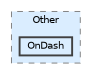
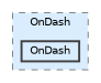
  digraph {
    compound=true
    n1 [color=grey25 fillcolor="#daedff" fontname=Helvetica fontsize=10 height=0.2 label=OnDash shape=box style="filled,bold" width=0.4]
    subgraph cluster_1 {
      bgcolor="#daedff"
      fontname=Helvetica
      fontsize=10
-     label=Other
+     label=OnDash
      pencolor=grey50
      style="filled,dashed"
      n1
    }
  }
